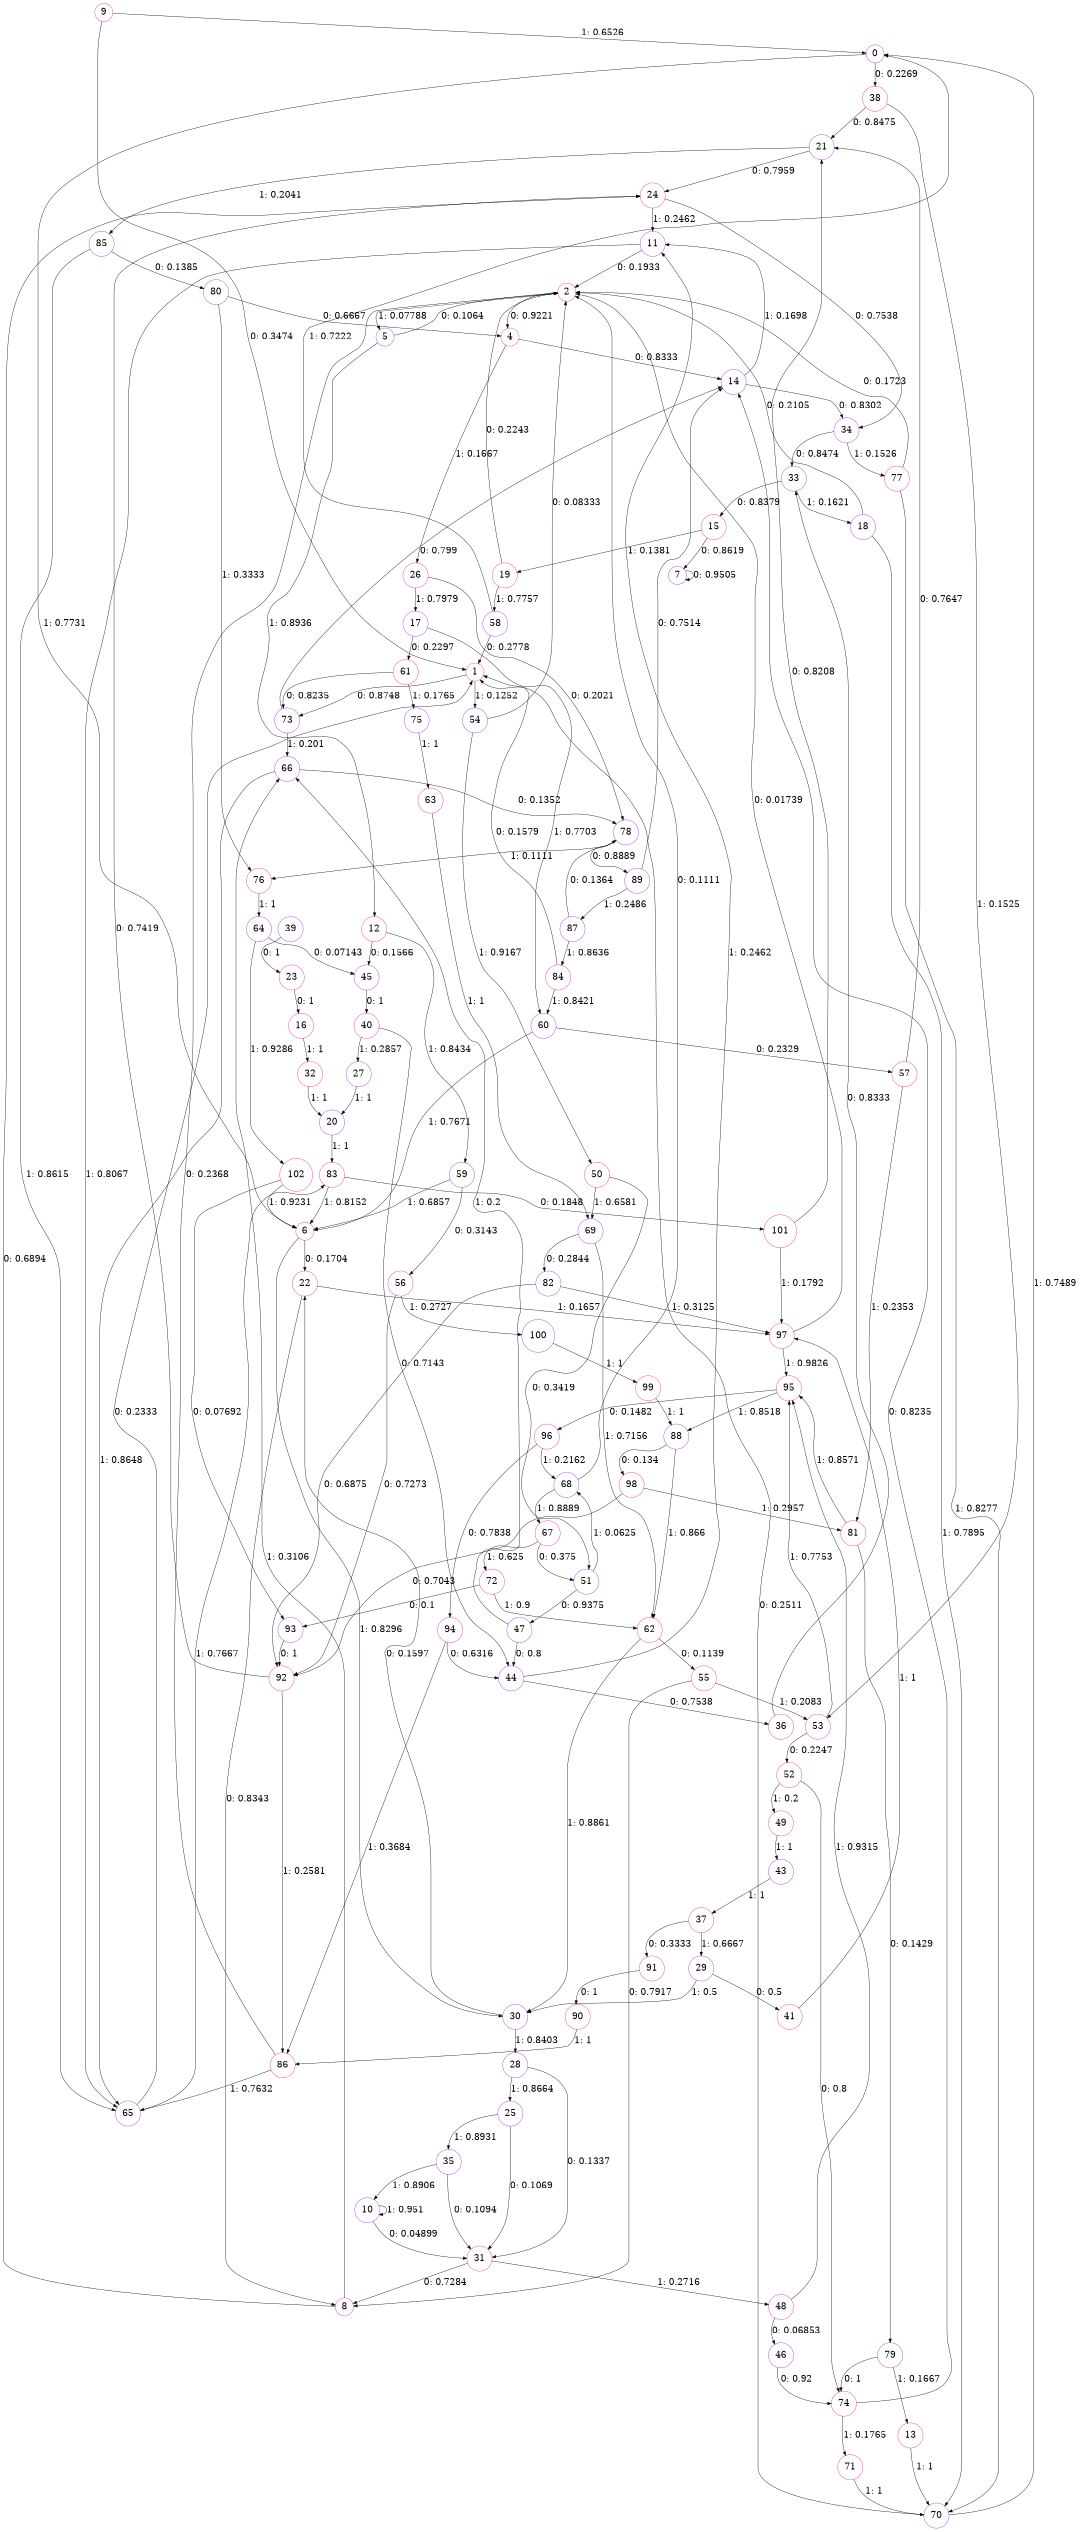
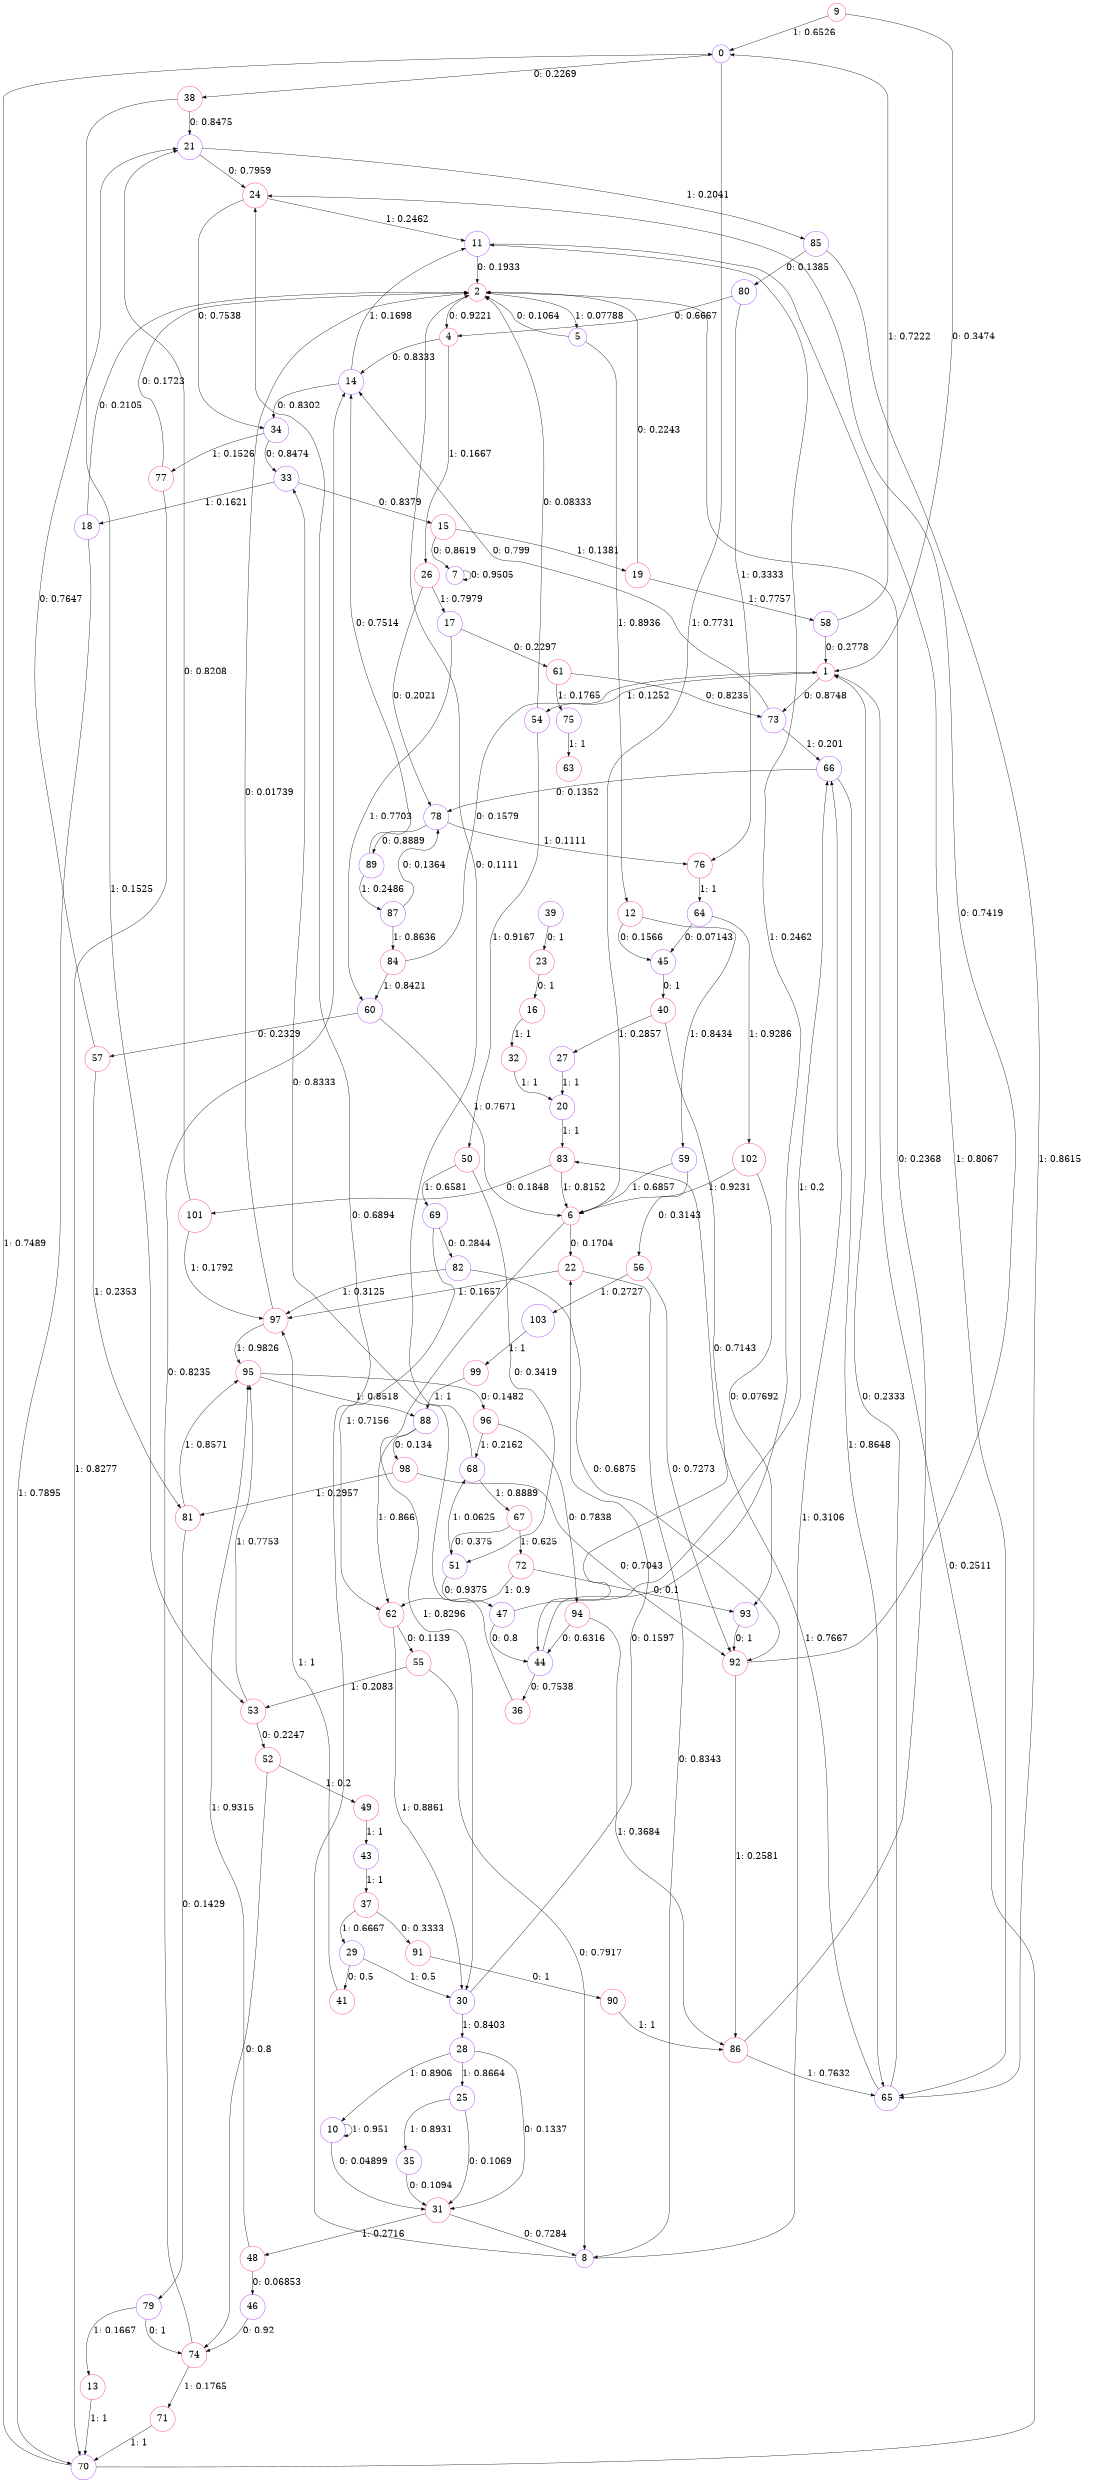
  digraph {
    node [color=deeppink fontsize=24 shape=circle]
    edge [fontsize=24]
    0 [color=purple]
    38
    6
    21 [color=purple]
    53
    22
    30 [color=purple]
    24
    85 [color=purple]
    95
    52
-   8
+   8 [color=purple]
    97
    28 [color=purple]
    73 [color=purple]
    1
    54 [color=purple]
    14 [color=purple]
    66 [color=purple]
    2
    50
    11 [color=purple]
    34 [color=purple]
    78 [color=purple]
    65 [color=purple]
    4
    5 [color=purple]
    51 [color=purple]
    69 [color=purple]
    26
    12
    17 [color=purple]
    45 [color=purple]
    59 [color=purple]
    9
    33 [color=purple]
    77
    61
    60 [color=purple]
    76
    89 [color=purple]
    40
    56
    31
    25 [color=purple]
    7 [color=purple]
    83
    10 [color=purple]
    48
    46 [color=purple]
    101
    27 [color=purple]
    44 [color=purple]
    92
-   100 [color=purple]
+   100 [color=purple label=103]
    70 [color=purple]
    13
    15
    18 [color=purple]
    19
    58 [color=purple]
    16
    32
    20 [color=purple]
    75 [color=purple]
    57
    63
    81
    80 [color=purple]
    88 [color=purple]
    96
    23
    35 [color=purple]
    64 [color=purple]
    87 [color=purple]
    29 [color=purple]
    41
    74
    36
    37
    91
    90
    86
    49
    39 [color=purple]
    43 [color=purple]
    71
    47 [color=purple]
    62
    98
    68 [color=purple]
    94
    82 [color=purple]
    67
    55
    72
    99
    79 [color=purple]
    102
    93 [color=purple]
    84
    0 -> 38 [label="0: 0.2269   "]
    0 -> 6 [label="1: 0.7731   "]
    38 -> 21 [label="0: 0.8475   "]
    38 -> 53 [label="1: 0.1525   "]
    6 -> 22 [label="0: 0.1704   "]
    6 -> 30 [label="1: 0.8296   "]
    21 -> 24 [label="0: 0.7959   "]
    21 -> 85 [label="1: 0.2041   "]
    53 -> 95 [label="1: 0.7753   "]
    53 -> 52 [label="0: 0.2247   "]
    22 -> 8 [label="0: 0.8343   "]
    22 -> 97 [label="1: 0.1657   "]
    30 -> 22 [label="0: 0.1597   "]
    30 -> 28 [label="1: 0.8403   "]
    24 -> 11 [label="1: 0.2462   "]
    24 -> 34 [label="0: 0.7538   "]
    85 -> 65 [label="1: 0.8615   "]
    85 -> 80 [label="0: 0.1385   "]
    95 -> 88 [label="1: 0.8518   "]
    95 -> 96 [label="0: 0.1482   "]
    52 -> 74 [label="0: 0.8      "]
    52 -> 49 [label="1: 0.2      "]
    8 -> 24 [label="0: 0.6894   "]
    8 -> 66 [label="1: 0.3106   "]
    97 -> 95 [label="1: 0.9826   "]
    97 -> 2 [label="0: 0.01739  "]
    28 -> 31 [label="0: 0.1337   "]
    28 -> 25 [label="1: 0.8664   "]
    73 -> 14 [label="0: 0.799    "]
    73 -> 66 [label="1: 0.201    "]
    1 -> 73 [label="0: 0.8748   "]
    1 -> 54 [label="1: 0.1252   "]
    54 -> 2 [label="0: 0.08333  "]
    54 -> 50 [label="1: 0.9167   "]
    14 -> 11 [label="1: 0.1698   "]
    14 -> 34 [label="0: 0.8302   "]
    66 -> 78 [label="0: 0.1352   "]
    66 -> 65 [label="1: 0.8648   "]
    2 -> 4 [label="0: 0.9221   "]
    2 -> 5 [label="1: 0.07788  "]
    50 -> 51 [label="0: 0.3419   "]
    50 -> 69 [label="1: 0.6581   "]
    11 -> 2 [label="0: 0.1933   "]
    11 -> 65 [label="1: 0.8067   "]
    34 -> 33 [label="0: 0.8474   "]
    34 -> 77 [label="1: 0.1526   "]
    78 -> 76 [label="1: 0.1111   "]
    78 -> 89 [label="0: 0.8889   "]
    65 -> 1 [label="0: 0.2333   "]
    65 -> 83 [label="1: 0.7667   "]
    4 -> 14 [label="0: 0.8333   "]
    4 -> 26 [label="1: 0.1667   "]
    5 -> 2 [label="0: 0.1064   "]
    5 -> 12 [label="1: 0.8936   "]
    51 -> 47 [label="0: 0.9375   "]
    51 -> 68 [label="1: 0.0625   "]
    69 -> 62 [label="1: 0.7156   "]
    69 -> 82 [label="0: 0.2844   "]
    26 -> 78 [label="0: 0.2021   "]
    26 -> 17 [label="1: 0.7979   "]
    12 -> 45 [label="0: 0.1566   "]
    12 -> 59 [label="1: 0.8434   "]
    17 -> 61 [label="0: 0.2297   "]
    17 -> 60 [label="1: 0.7703   "]
    45 -> 40 [label="0: 1        "]
    59 -> 6 [label="1: 0.6857   "]
    59 -> 56 [label="0: 0.3143   "]
    9 -> 0 [label="1: 0.6526   "]
    9 -> 1 [label="0: 0.3474   "]
    33 -> 15 [label="0: 0.8379   "]
    33 -> 18 [label="1: 0.1621   "]
    77 -> 2 [label="0: 0.1723   "]
    77 -> 70 [label="1: 0.8277   "]
    61 -> 73 [label="0: 0.8235   "]
    61 -> 75 [label="1: 0.1765   "]
    60 -> 6 [label="1: 0.7671   "]
    60 -> 57 [label="0: 0.2329   "]
    76 -> 64 [label="1: 1        "]
    89 -> 14 [label="0: 0.7514   "]
    89 -> 87 [label="1: 0.2486   "]
    40 -> 27 [label="1: 0.2857   "]
    40 -> 44 [label="0: 0.7143   "]
    56 -> 92 [label="0: 0.7273   "]
    56 -> 100 [label="1: 0.2727   "]
    31 -> 8 [label="0: 0.7284   "]
    31 -> 48 [label="1: 0.2716   "]
    25 -> 31 [label="0: 0.1069   "]
    25 -> 35 [label="1: 0.8931   "]
    7 -> 7 [label="0: 0.9505   "]
    83 -> 6 [label="1: 0.8152   "]
    83 -> 101 [label="0: 0.1848   "]
    10 -> 31 [label="0: 0.04899  "]
    10 -> 10 [label="1: 0.951    "]
    48 -> 95 [label="1: 0.9315   "]
    48 -> 46 [label="0: 0.06853  "]
    46 -> 74 [label="0: 0.92     "]
    101 -> 21 [label="0: 0.8208   "]
    101 -> 97 [label="1: 0.1792   "]
    27 -> 20 [label="1: 1        "]
    44 -> 11 [label="1: 0.2462   "]
    44 -> 36 [label="0: 0.7538   "]
    92 -> 24 [label="0: 0.7419   "]
    92 -> 86 [label="1: 0.2581   "]
    100 -> 99 [label="1: 1        "]
    70 -> 0 [label="1: 0.7489   "]
    70 -> 1 [label="0: 0.2511   "]
    13 -> 70 [label="1: 1        "]
    15 -> 7 [label="0: 0.8619   "]
    15 -> 19 [label="1: 0.1381   "]
    18 -> 2 [label="0: 0.2105   "]
    18 -> 70 [label="1: 0.7895   "]
    19 -> 2 [label="0: 0.2243   "]
    19 -> 58 [label="1: 0.7757   "]
    58 -> 0 [label="1: 0.7222   "]
    58 -> 1 [label="0: 0.2778   "]
    16 -> 32 [label="1: 1        "]
    32 -> 20 [label="1: 1        "]
    20 -> 83 [label="1: 1        "]
    75 -> 63 [label="1: 1        "]
    57 -> 21 [label="0: 0.7647   "]
    57 -> 81 [label="1: 0.2353   "]
-   63 -> 69 [label="1: 1        "]
    81 -> 95 [label="1: 0.8571   "]
    81 -> 79 [label="0: 0.1429   "]
    80 -> 4 [label="0: 0.6667   "]
    80 -> 76 [label="1: 0.3333   "]
    88 -> 62 [label="1: 0.866    "]
    88 -> 98 [label="0: 0.134    "]
    96 -> 68 [label="1: 0.2162   "]
    96 -> 94 [label="0: 0.7838   "]
    23 -> 16 [label="0: 1        "]
    35 -> 31 [label="0: 0.1094   "]
-   35 -> 10 [label="1: 0.8906   "]
+   28 -> 10 [label="1: 0.8906   "]
    64 -> 45 [label="0: 0.07143  "]
    64 -> 102 [label="1: 0.9286   "]
    87 -> 78 [label="0: 0.1364   "]
    87 -> 84 [label="1: 0.8636   "]
    29 -> 30 [label="1: 0.5      "]
    29 -> 41 [label="0: 0.5      "]
    41 -> 97 [label="1: 1        "]
    74 -> 14 [label="0: 0.8235   "]
    74 -> 71 [label="1: 0.1765   "]
    36 -> 33 [label="0: 0.8333   "]
    37 -> 29 [label="1: 0.6667   "]
    37 -> 91 [label="0: 0.3333   "]
    91 -> 90 [label="0: 1        "]
    90 -> 86 [label="1: 1        "]
    86 -> 2 [label="0: 0.2368   "]
    86 -> 65 [label="1: 0.7632   "]
    49 -> 43 [label="1: 1        "]
    39 -> 23 [label="0: 1        "]
    43 -> 37 [label="1: 1        "]
    71 -> 70 [label="1: 1        "]
    47 -> 66 [label="1: 0.2      "]
    47 -> 44 [label="0: 0.8      "]
    62 -> 30 [label="1: 0.8861   "]
    62 -> 55 [label="0: 0.1139   "]
    98 -> 92 [label="0: 0.7043   "]
    98 -> 81 [label="1: 0.2957   "]
    68 -> 2 [label="0: 0.1111   "]
    68 -> 67 [label="1: 0.8889   "]
    94 -> 44 [label="0: 0.6316   "]
    94 -> 86 [label="1: 0.3684   "]
    82 -> 97 [label="1: 0.3125   "]
    82 -> 92 [label="0: 0.6875   "]
    67 -> 51 [label="0: 0.375    "]
    67 -> 72 [label="1: 0.625    "]
    55 -> 53 [label="1: 0.2083   "]
    55 -> 8 [label="0: 0.7917   "]
    72 -> 62 [label="1: 0.9      "]
    72 -> 93 [label="0: 0.1      "]
    99 -> 88 [label="1: 1        "]
    79 -> 13 [label="1: 0.1667   "]
    79 -> 74 [label="0: 1        "]
    102 -> 6 [label="1: 0.9231   "]
    102 -> 93 [label="0: 0.07692  "]
    93 -> 92 [label="0: 1        "]
    84 -> 1 [label="0: 0.1579   "]
    84 -> 60 [label="1: 0.8421   "]
  }
